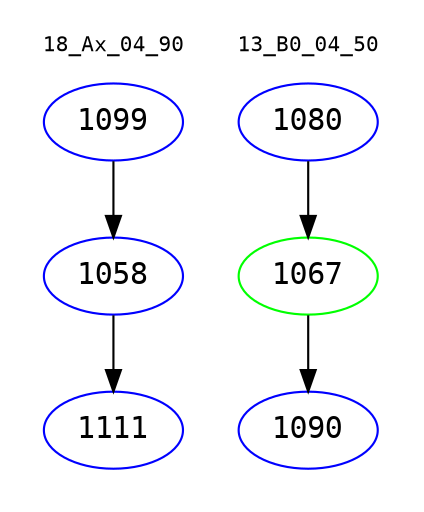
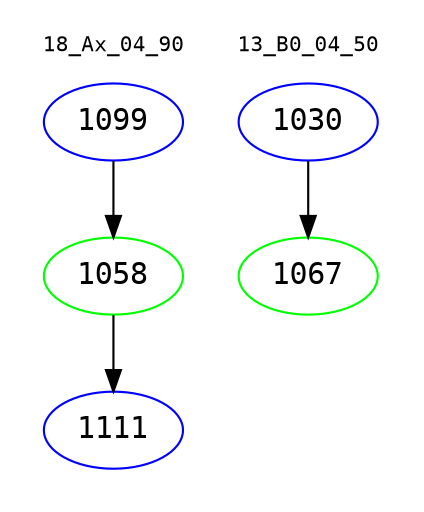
  digraph {
    fontname="DejaVu Sans Mono"
    node [color=blue fontname="DejaVu Sans Mono"]
    edge [color=black fontname="DejaVu Sans Mono"]
    n1 [label=1099]
-   n2 [label=1058]
+   n2 [color=green label=1058]
    n3 [label=1111]
-   n4 [label=1080]
+   n4 [label=1030]
    n5 [color=green label=1067]
-   n6 [label=1090]
    subgraph cluster_1 {
      color=white
      fontsize=10
      label="18_Ax_04_90"
      n1
      n2
      n3
    }
    subgraph cluster_2 {
      color=white
      fontsize=10
      label="13_B0_04_50"
      n4
      n5
-     n6
    }
    n1 -> n2
    n2 -> n3
    n4 -> n5
-   n5 -> n6
  }
